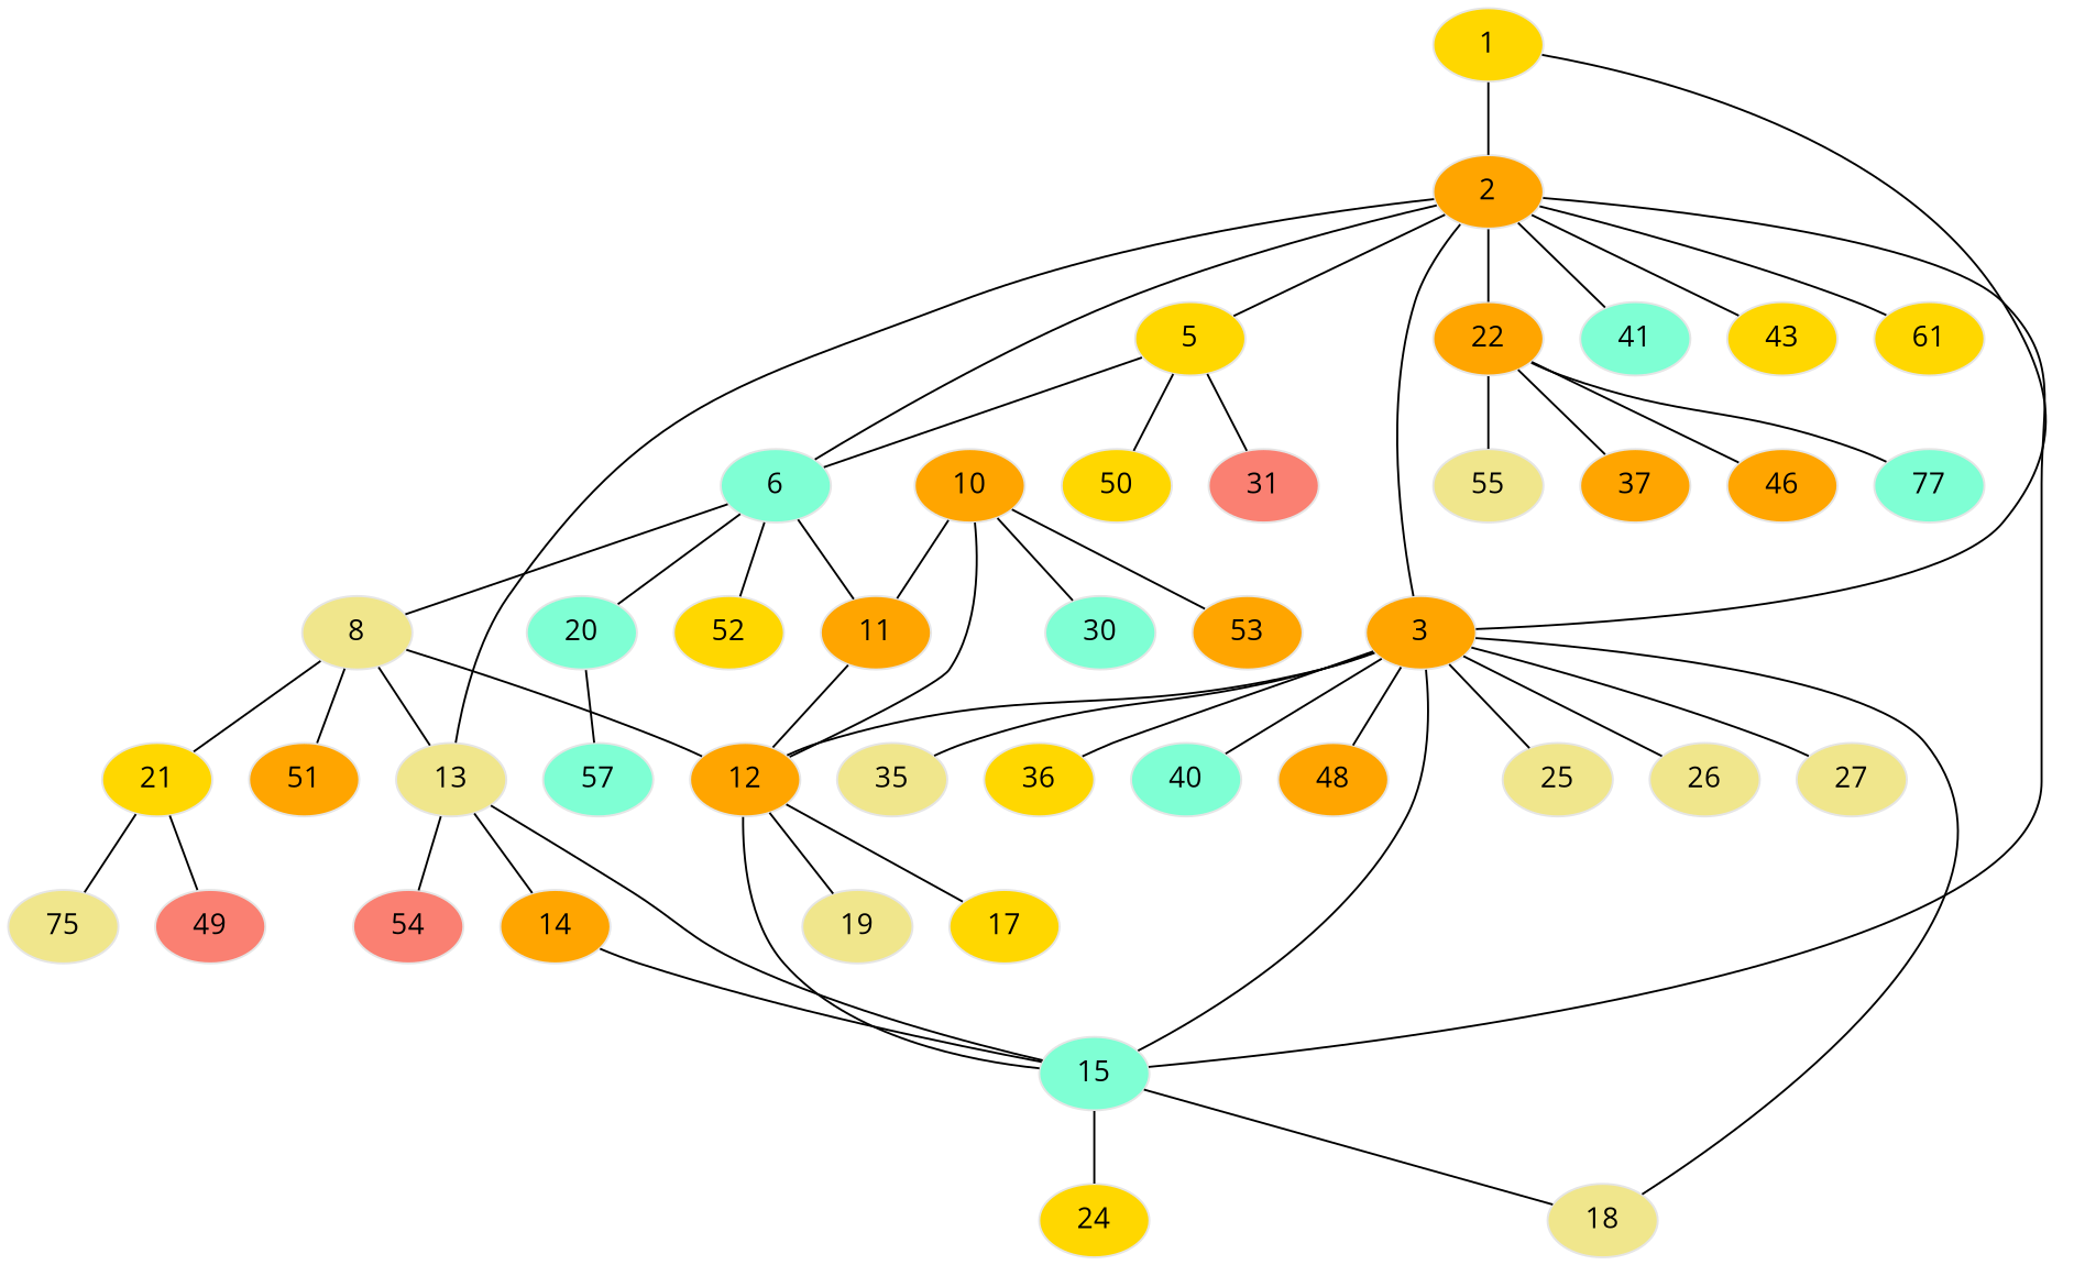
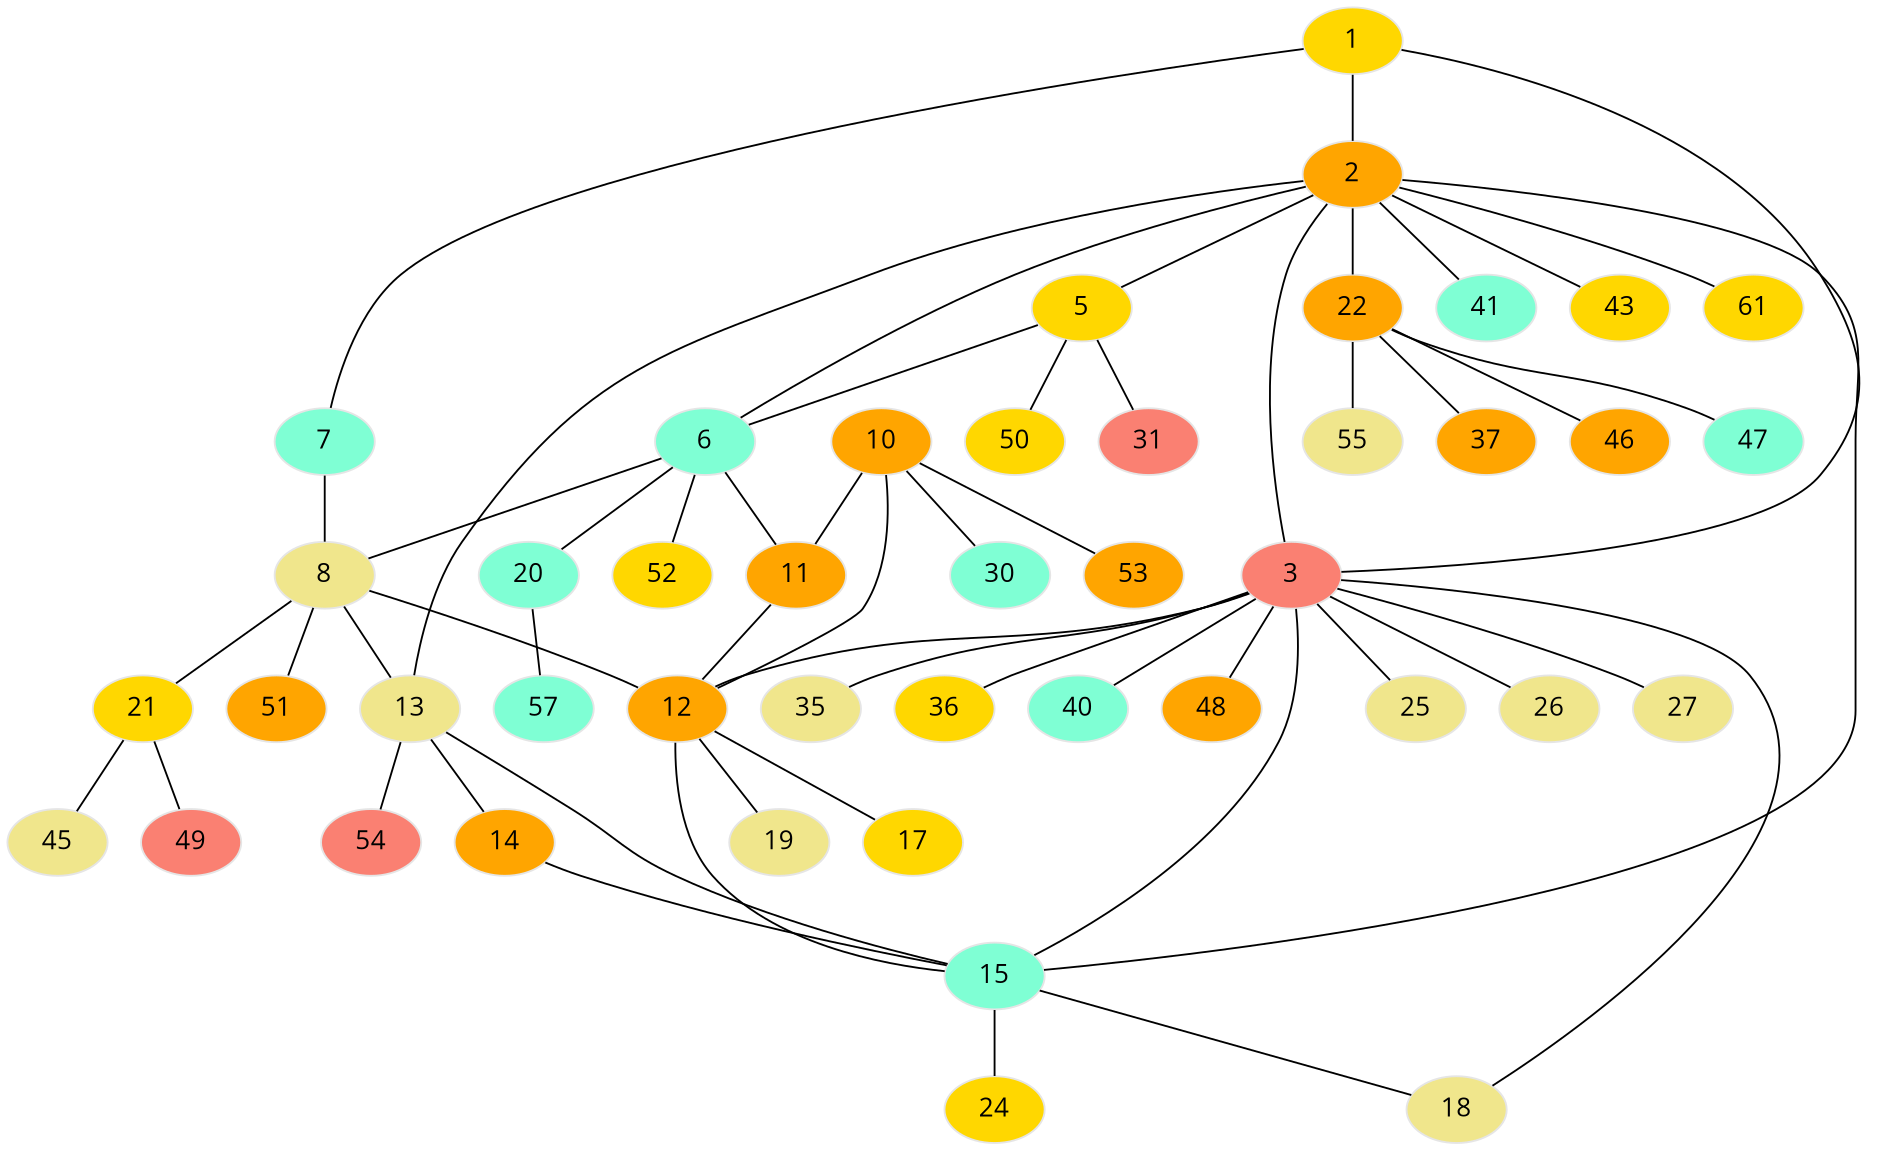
  graph {
    fontname="Open Sans"
    node [color=gray90 fillcolor=orange fontname="Open Sans" style=filled]
    edge [fontname="Open Sans"]
    1 [fillcolor=gold super="+50"]
    2 [super="+4"]
-   3 [super="+16"]
+   3 [fillcolor=salmon super="+16"]
+   7 [fillcolor=aquamarine super="+59"]
    5 [fillcolor=gold super="+56"]
    6 [fillcolor=aquamarine super="+38"]
    13 [fillcolor=khaki super="+33"]
    15 [fillcolor=aquamarine super="+44"]
    22 [super="+42"]
    41 [fillcolor=aquamarine]
    43 [fillcolor=gold]
    61 [fillcolor=gold]
    12 [super="+39"]
    18 [fillcolor=khaki]
    25 [fillcolor=khaki]
    26 [fillcolor=khaki]
    27 [fillcolor=khaki]
    35 [fillcolor=khaki]
    36 [fillcolor=gold]
    40 [fillcolor=aquamarine]
    48
    8 [fillcolor=khaki super="+9"]
    31 [fillcolor=salmon super="+34"]
    n24 [fillcolor=gold label=50]
    11
    20 [fillcolor=aquamarine super="+28"]
    52 [fillcolor=gold]
    14
    54 [fillcolor=salmon]
    24 [fillcolor=gold]
    37
    46
-   47 [fillcolor=aquamarine label=77]
+   47 [fillcolor=aquamarine]
    55 [fillcolor=khaki]
    17 [fillcolor=gold]
    19 [fillcolor=khaki super="+23"]
    21 [fillcolor=gold super="+32"]
    51
    57 [fillcolor=aquamarine]
-   45 [fillcolor=khaki label=75]
+   45 [fillcolor=khaki]
    49 [fillcolor=salmon]
    10 [super="+29"]
    30 [fillcolor=aquamarine]
    53
    1 -- 2
    1 -- 3
+   1 -- 7
    2 -- 3
    2 -- 5
    2 -- 6
    2 -- 13
    2 -- 15
    2 -- 22
    2 -- 41
    2 -- 43
    2 -- 61
    3 -- 15
    3 -- 12
    3 -- 18
    3 -- 25
    3 -- 26
    3 -- 27
    3 -- 35
    3 -- 36
    3 -- 40
    3 -- 48
+   7 -- 8 [weight=2]
    5 -- 6
    5 -- 31
    5 -- n24
    6 -- 8
    6 -- 11
    6 -- 20
    6 -- 52
    13 -- 15
    13 -- 14
    13 -- 54
    15 -- 18
    15 -- 24
    22 -- 37
    22 -- 46
    22 -- 47
    22 -- 55
    12 -- 15
    12 -- 17
    12 -- 19
    8 -- 13
    8 -- 12
    8 -- 21
    8 -- 51
    11 -- 12
    20 -- 57
    14 -- 15
    21 -- 45
    21 -- 49
    10 -- 12
    10 -- 11
    10 -- 30
    10 -- 53
  }
